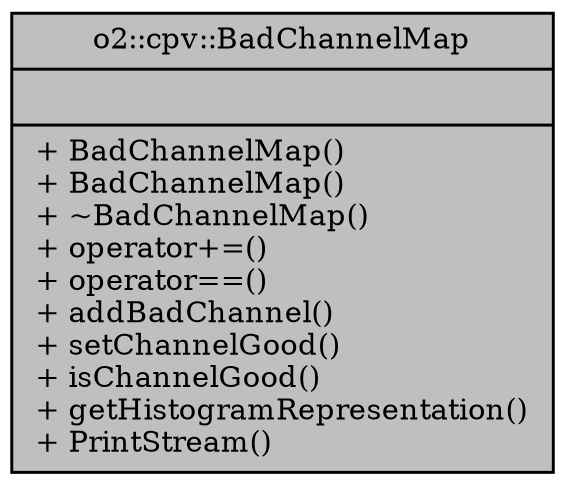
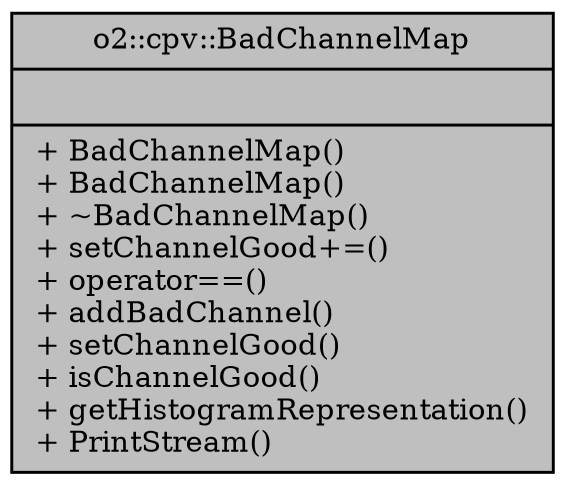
  digraph {
    fontname="DejaVu Serif"
-   n1 [color=black fillcolor=grey75 fontcolor=black fontname="DejaVu Serif" fontsize=10 height=0.2 label="{o2::cpv::BadChannelMap\n||+ BadChannelMap()\l+ BadChannelMap()\l+ ~BadChannelMap()\l+ operator+=()\l+ operator==()\l+ addBadChannel()\l+ setChannelGood()\l+ isChannelGood()\l+ getHistogramRepresentation()\l+ PrintStream()\l}" shape=record style=filled width=0.4]
+   n1 [color=black fillcolor=grey75 fontcolor=black fontname="DejaVu Serif" fontsize=10 height=0.2 label="{o2::cpv::BadChannelMap\n||+ BadChannelMap()\l+ BadChannelMap()\l+ ~BadChannelMap()\l+ setChannelGood+=()\l+ operator==()\l+ addBadChannel()\l+ setChannelGood()\l+ isChannelGood()\l+ getHistogramRepresentation()\l+ PrintStream()\l}" shape=record style=filled width=0.4]
  }
